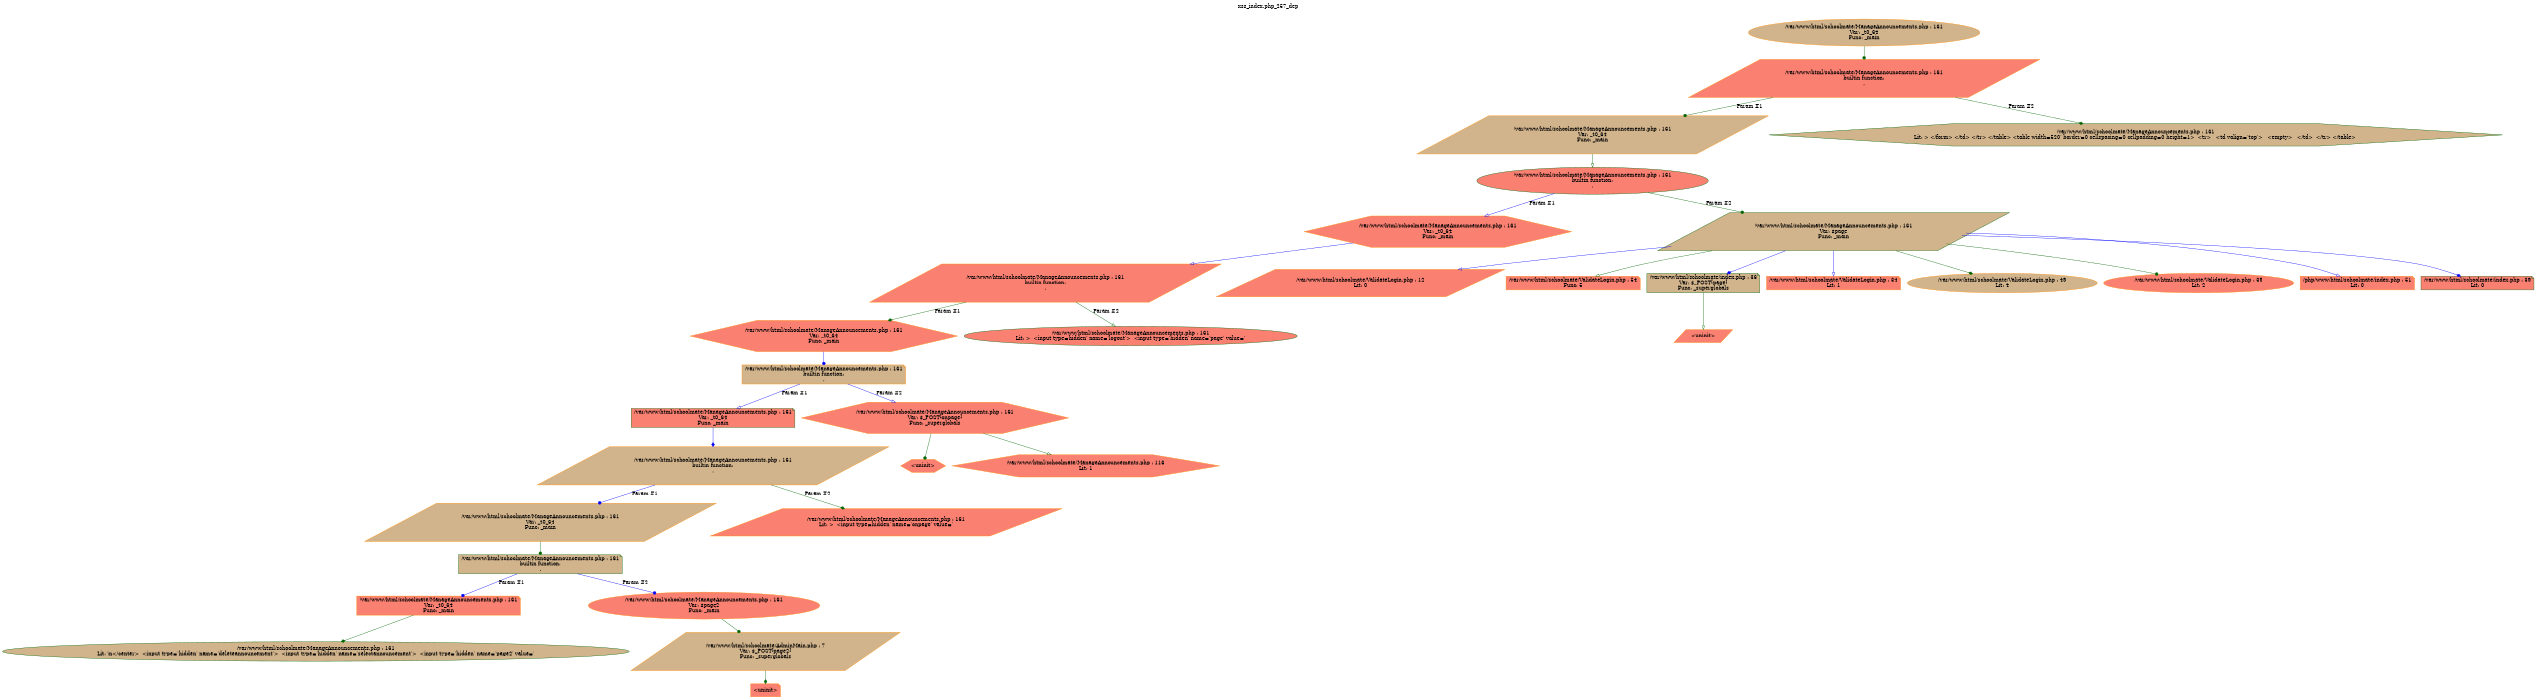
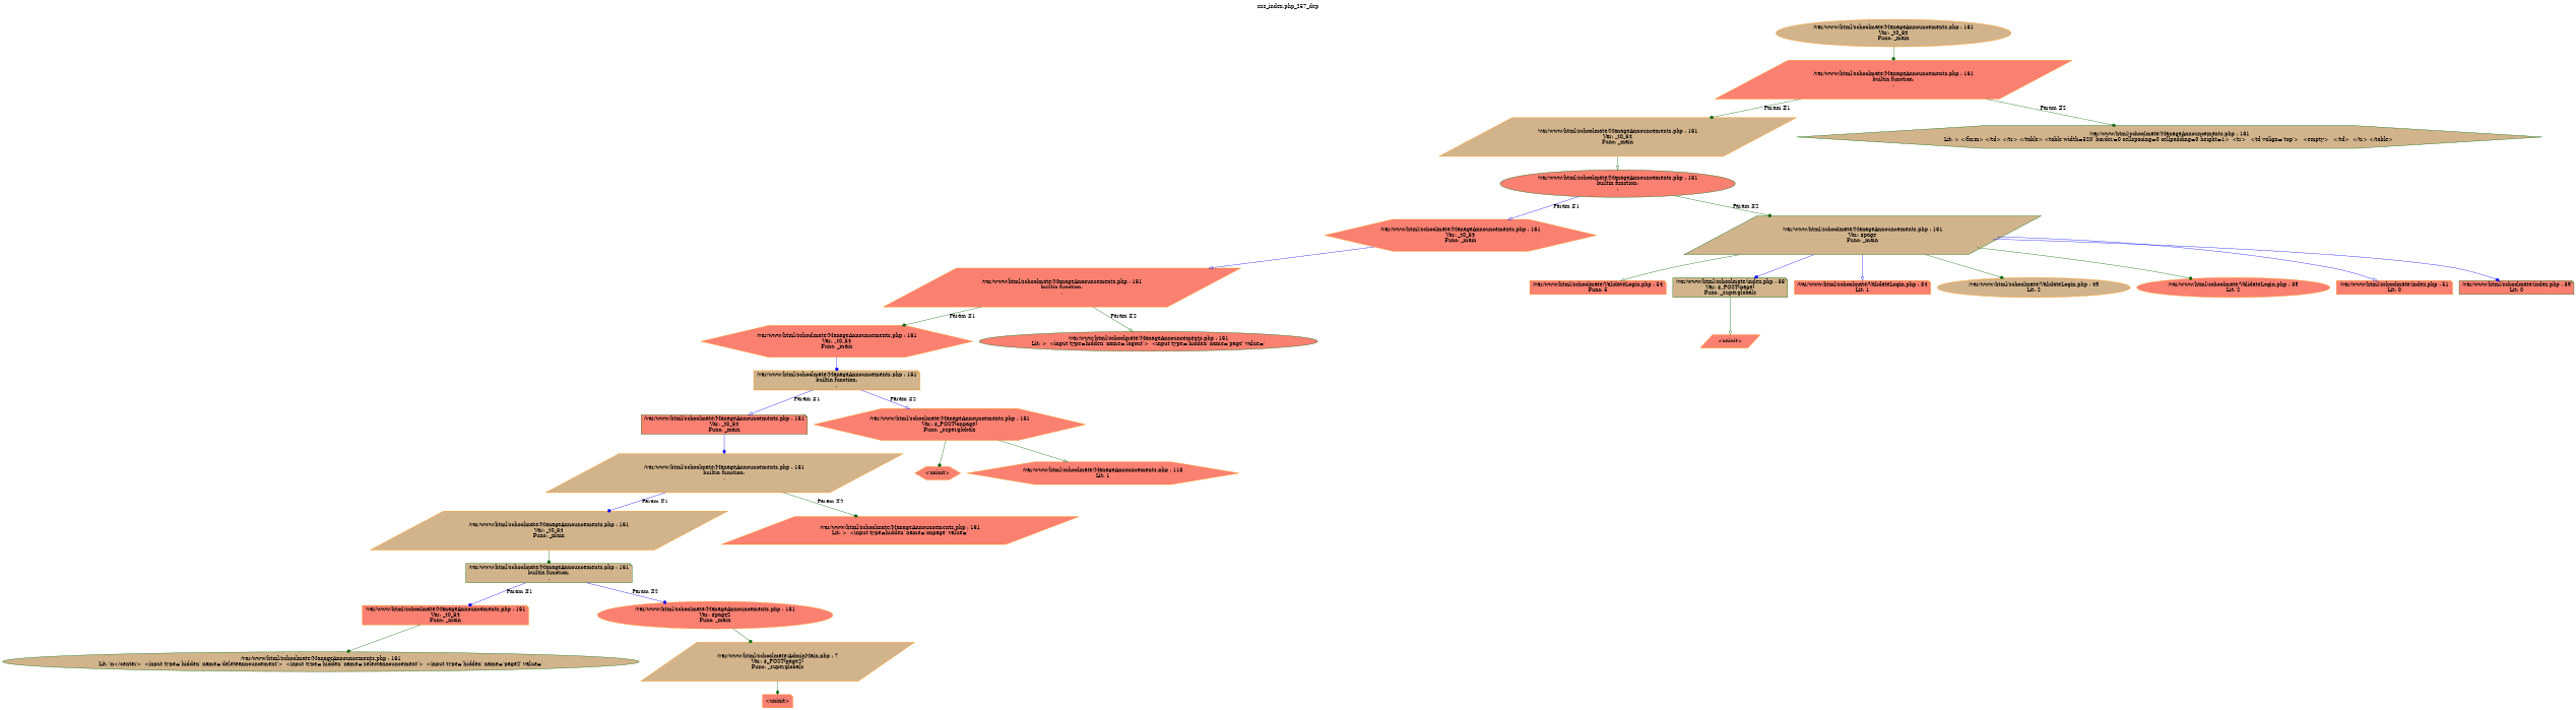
  digraph {
    label="xss_index.php_257_dep"
    labelloc=t
    node [color=darkorange fillcolor=salmon shape=parallelogram style=filled]
    edge [arrowhead=onormal color=darkgreen]
    n1 [fillcolor=tan label="/var/www/html/schoolmate/ManageAnnouncements.php : 161\nVar: _t0_64\nFunc: _main\n" shape=ellipse]
    n2 [label="/var/www/html/schoolmate/ManageAnnouncements.php : 161\nbuiltin function:\n.\n"]
    n3 [fillcolor=tan label="/var/www/html/schoolmate/ManageAnnouncements.php : 161\nVar: _t0_64\nFunc: _main\n"]
    n4 [color=darkgreen fillcolor=tan label="/var/www/html/schoolmate/ManageAnnouncements.php : 161\nLit: > </form> </td> </tr> </table> <table width=520' border=0 cellspacing=0 cellpadding=0 height=1>  <tr>   <td valign='top'>   <empty>   </td>  </tr> </table> \n" shape=hexagon]
    n5 [color=darkgreen label="/var/www/html/schoolmate/ManageAnnouncements.php : 161\nbuiltin function:\n.\n" shape=ellipse]
    n6 [label="/var/www/html/schoolmate/ManageAnnouncements.php : 161\nVar: _t0_64\nFunc: _main\n" shape=hexagon]
    n7 [color=darkgreen fillcolor=tan label="/var/www/html/schoolmate/ManageAnnouncements.php : 161\nVar: $page\nFunc: _main\n"]
    n8 [label="/var/www/html/schoolmate/ManageAnnouncements.php : 161\nbuiltin function:\n.\n"]
-   n9 [label="/var/www/html/schoolmate/ValidateLogin.php : 12\nLit: 0\n"]
    n10 [label="/var/www/html/schoolmate/ValidateLogin.php : 54\nFunc: 5\n" shape=note]
    n11 [color=darkgreen fillcolor=tan label="/var/www/html/schoolmate/index.php : 36\nVar: $_POST[page]\nFunc: _superglobals\n" shape=note]
    n12 [label="/var/www/html/schoolmate/ValidateLogin.php : 34\nLit: 1\n" shape=note]
-   n13 [fillcolor=tan label="/var/www/html/schoolmate/ValidateLogin.php : 49\nLit: 4\n" shape=ellipse]
+   n13 [fillcolor=tan label="/var/www/html/schoolmate/ValidateLogin.php : 49\nLit: 2\n" shape=ellipse]
    n14 [label="/var/www/html/schoolmate/ValidateLogin.php : 39\nLit: 2\n" shape=ellipse]
-   n15 [label="/php/www/html/schoolmate/index.php : 51\nLit: 0\n" shape=note]
+   n15 [label="/var/www/html/schoolmate/index.php : 51\nLit: 0\n" shape=note]
    n16 [color=darkgreen label="/var/www/html/schoolmate/index.php : 39\nLit: 0\n" shape=note]
    n17 [label="/var/www/html/schoolmate/ManageAnnouncements.php : 161\nVar: _t0_64\nFunc: _main\n" shape=hexagon]
    n18 [color=darkgreen label="/var/www/html/schoolmate/ManageAnnouncements.php : 161\nLit: >  <input type=hidden' name='logout'>  <input type='hidden' name='page' value='\n" shape=ellipse]
    n19 [fillcolor=tan label="/var/www/html/schoolmate/ManageAnnouncements.php : 161\nbuiltin function:\n.\n" shape=note]
    n20 [color=darkgreen label="/var/www/html/schoolmate/ManageAnnouncements.php : 161\nVar: _t0_64\nFunc: _main\n" shape=note]
    n21 [label="/var/www/html/schoolmate/ManageAnnouncements.php : 161\nVar: $_POST[onpage]\nFunc: _superglobals\n" shape=hexagon]
    n22 [fillcolor=tan label="/var/www/html/schoolmate/ManageAnnouncements.php : 161\nbuiltin function:\n.\n"]
    n23 [label="<uninit>" shape=hexagon]
    n24 [label="/var/www/html/schoolmate/ManageAnnouncements.php : 116\nLit: 1\n" shape=hexagon]
    n25 [fillcolor=tan label="/var/www/html/schoolmate/ManageAnnouncements.php : 161\nVar: _t0_64\nFunc: _main\n"]
    n26 [label="/var/www/html/schoolmate/ManageAnnouncements.php : 161\nLit: >  <input type=hidden' name='onpage' value='\n"]
    n27 [color=darkgreen fillcolor=tan label="/var/www/html/schoolmate/ManageAnnouncements.php : 161\nbuiltin function:\n.\n" shape=note]
    n28 [label="/var/www/html/schoolmate/ManageAnnouncements.php : 161\nVar: _t0_64\nFunc: _main\n" shape=note]
    n29 [label="/var/www/html/schoolmate/ManageAnnouncements.php : 161\nVar: $page2\nFunc: _main\n" shape=ellipse]
    n30 [color=darkgreen fillcolor=tan label="/var/www/html/schoolmate/ManageAnnouncements.php : 161\nLit: \\n</center>  <input type='hidden' name='deleteannouncement'>  <input type='hidden' name='selectannouncement'>  <input type='hidden' name='page2' value='\n" shape=ellipse]
    n31 [fillcolor=tan label="/var/www/html/schoolmate/AdminMain.php : 7\nVar: $_POST[page2]\nFunc: _superglobals\n"]
    n32 [label="<uninit>" shape=note]
    n33 [label="<uninit>"]
    n1 -> n2 [arrowhead=dot]
    n2 -> n3 [arrowhead=dot label="Param #1"]
    n2 -> n4 [arrowhead=diamond label="Param #2"]
    n3 -> n5
    n5 -> n6 [color=blue label="Param #1"]
    n5 -> n7 [arrowhead=dot label="Param #2"]
    n6 -> n8 [color=blue]
-   n7 -> n9 [color=blue]
    n7 -> n10
    n7 -> n11 [arrowhead=diamond color=blue]
    n7 -> n12 [color=blue]
    n7 -> n13 [arrowhead=diamond]
    n7 -> n14 [arrowhead=dot]
    n7 -> n15 [color=blue]
    n7 -> n16 [arrowhead=diamond color=blue]
    n8 -> n17 [arrowhead=diamond label="Param #1"]
    n8 -> n18 [label="Param #2"]
    n11 -> n33
    n17 -> n19 [arrowhead=dot color=blue]
    n19 -> n20 [color=blue label="Param #1"]
    n19 -> n21 [color=blue label="Param #2"]
    n20 -> n22 [arrowhead=diamond color=blue]
    n21 -> n23 [arrowhead=dot]
    n21 -> n24
    n22 -> n25 [arrowhead=dot color=blue label="Param #1"]
    n22 -> n26 [arrowhead=diamond label="Param #2"]
    n25 -> n27 [arrowhead=dot]
    n27 -> n28 [arrowhead=dot color=blue label="Param #1"]
    n27 -> n29 [arrowhead=dot color=blue label="Param #2"]
    n28 -> n30 [arrowhead=diamond]
    n29 -> n31 [arrowhead=dot]
    n31 -> n32 [arrowhead=diamond]
  }
